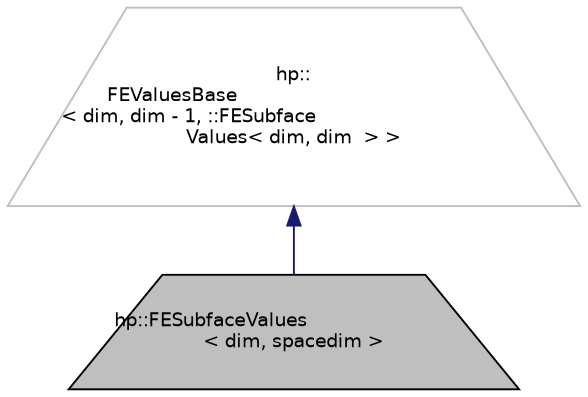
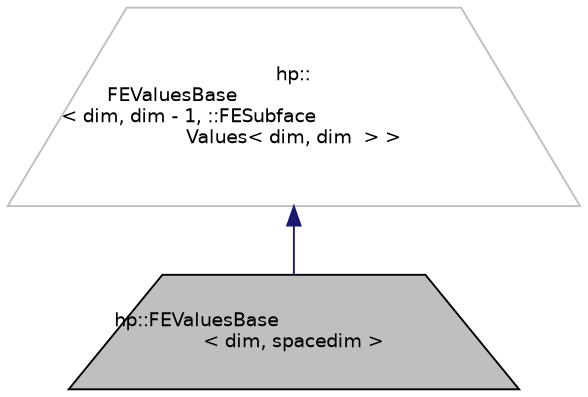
  digraph {
    node [fontname=Helvetica fontsize=10 shape=trapezium style=filled]
-   n1 [color=black fillcolor=grey75 fontcolor=black height=0.2 label="hp::FESubfaceValues\l\< dim, spacedim \>" width=0.4]
+   n1 [color=black fillcolor=grey75 fontcolor=black height=0.2 label="hp::FEValuesBase\l\< dim, spacedim \>" width=0.4]
    n2 [color=grey75 fillcolor=white height=0.2 label="hp::\n        FEValuesBase\l\< dim, dim - 1, ::FESubface\lValues\< dim, dim  \> \>" width=0.4]
    n2 -> n1 [color=midnightblue dir=back fontname=Helvetica fontsize=10 labelfontname=Helvetica labelfontsize=10 style=solid]
  }
